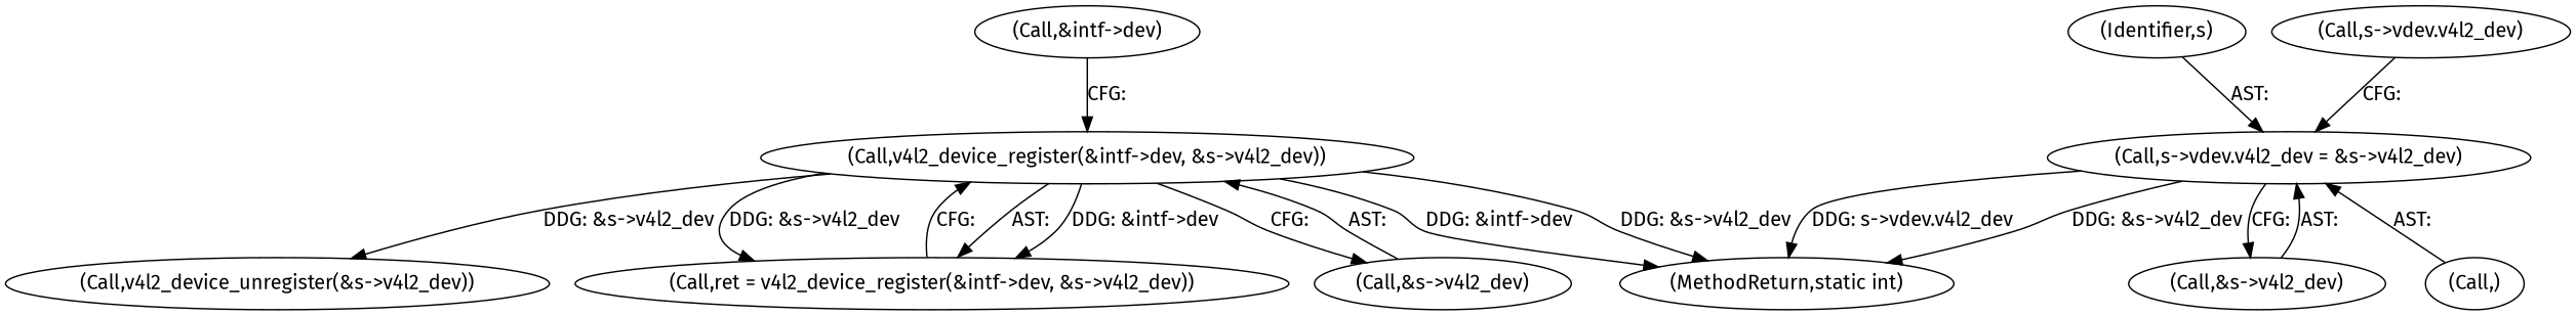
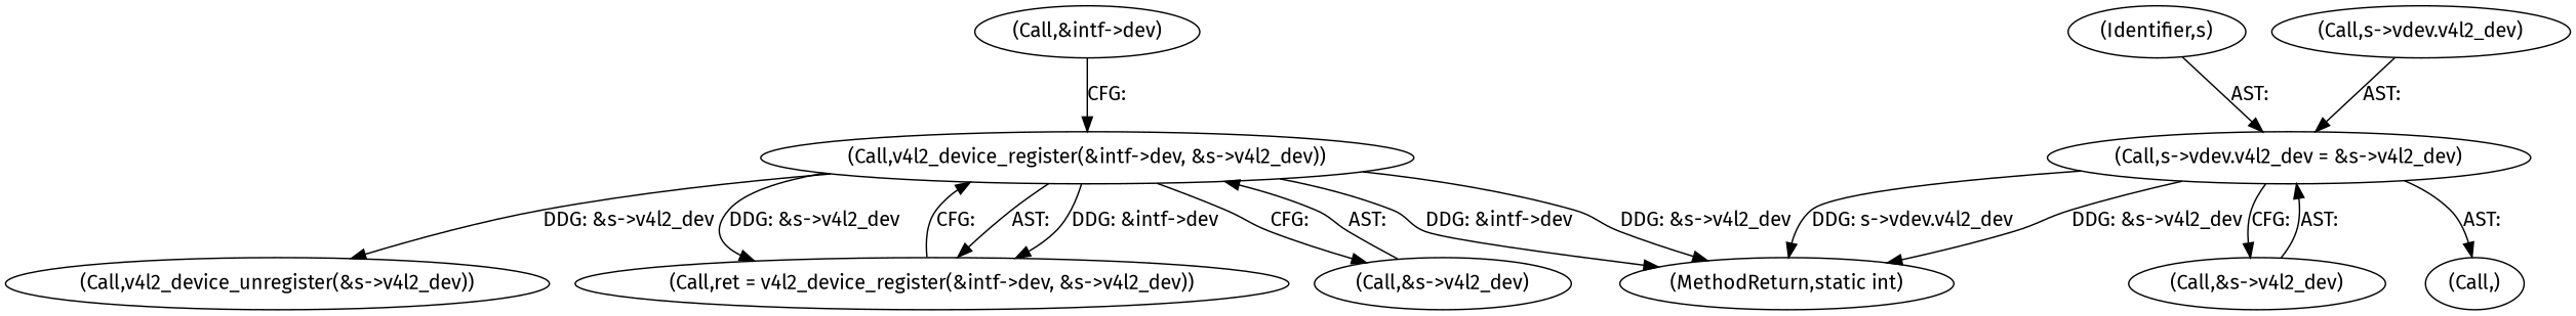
  digraph {
    fontname="Fira Sans"
    node [fontname="Fira Sans"]
    edge [fontname="Fira Sans"]
    n1 [label="(Call,s->vdev.v4l2_dev = &s->v4l2_dev)"]
    n2 [label="(Call,)"]
    n3 [label="(Call,&s->v4l2_dev)"]
    n4 [label="(MethodReturn,static int)"]
    n5 [label="(Call,v4l2_device_register(&intf->dev, &s->v4l2_dev))"]
    n6 [label="(Call,&s->v4l2_dev)"]
    n7 [label="(Call,ret = v4l2_device_register(&intf->dev, &s->v4l2_dev))"]
    n8 [label="(Call,v4l2_device_unregister(&s->v4l2_dev))"]
    n9 [label="(Identifier,s)"]
    n10 [label="(Call,&intf->dev)"]
    n11 [label="(Call,s->vdev.v4l2_dev)"]
-   n2 -> n1 [label="AST: "]
+   n1 -> n2 [label="AST: "]
    n1 -> n3 [label="CFG: "]
    n1 -> n4 [label="DDG: s->vdev.v4l2_dev"]
    n1 -> n4 [label="DDG: &s->v4l2_dev"]
    n3 -> n1 [label="AST: "]
    n5 -> n4 [label="DDG: &intf->dev"]
    n5 -> n4 [label="DDG: &s->v4l2_dev"]
    n5 -> n6 [label="CFG: "]
    n5 -> n7 [label="AST: "]
    n5 -> n7 [label="DDG: &intf->dev"]
    n5 -> n7 [label="DDG: &s->v4l2_dev"]
    n5 -> n8 [label="DDG: &s->v4l2_dev"]
    n6 -> n5 [label="AST: "]
    n7 -> n5 [label="CFG: "]
    n9 -> n1 [label="AST: "]
    n10 -> n5 [label="CFG: "]
-   n11 -> n1 [label="CFG: "]
+   n11 -> n1 [label="AST: "]
  }
